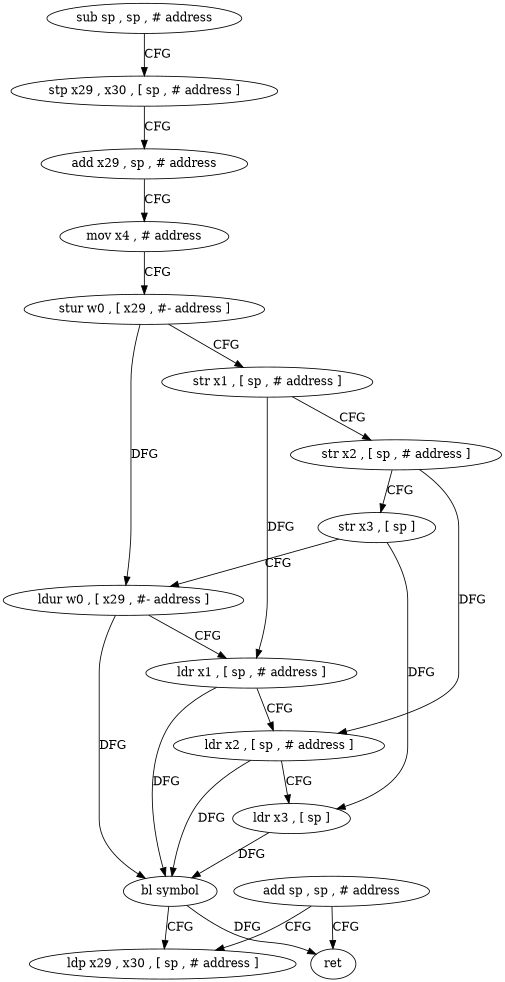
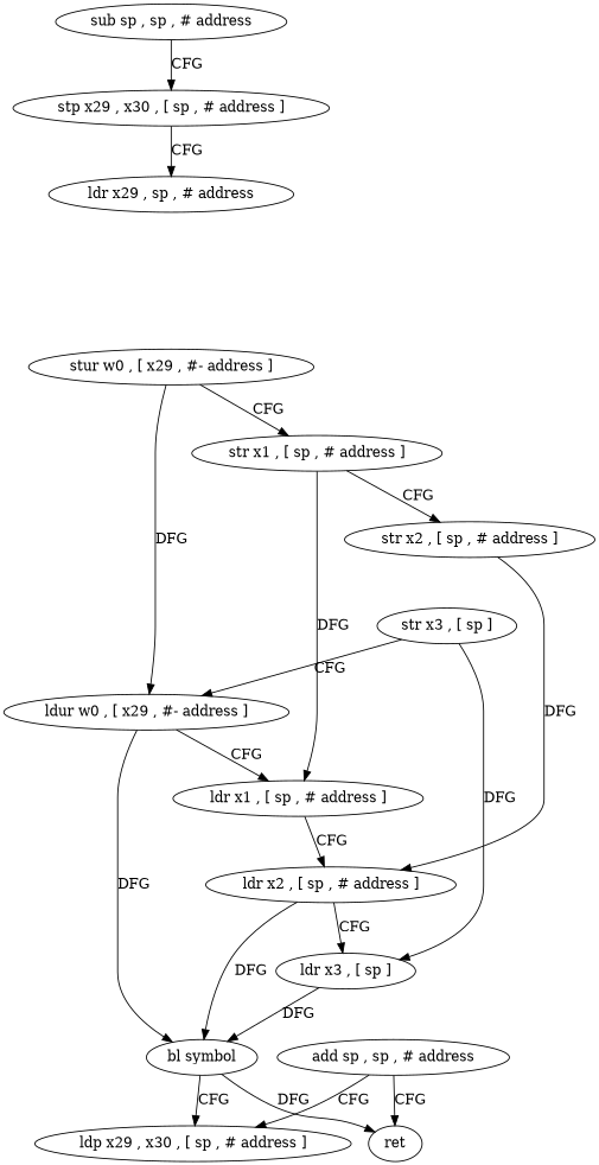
  digraph {
    n1 [label="sub sp , sp , # address"]
    n2 [label="stp x29 , x30 , [ sp , # address ]"]
-   n3 [label="add x29 , sp , # address"]
-   n4 [label="mov x4 , # address"]
+   n3 [label="ldr x29 , sp , # address"]
    n5 [label="stur w0 , [ x29 , #- address ]"]
    n6 [label="str x1 , [ sp , # address ]"]
    n7 [label="ldur w0 , [ x29 , #- address ]"]
    n8 [label="str x2 , [ sp , # address ]"]
    n9 [label="ldr x1 , [ sp , # address ]"]
    n10 [label="bl symbol"]
    n11 [label="str x3 , [ sp ]"]
    n12 [label="ldr x2 , [ sp , # address ]"]
    n13 [label="ldr x3 , [ sp ]"]
    n14 [label="ldp x29 , x30 , [ sp , # address ]"]
    n15 [label=ret]
    n16 [label="add sp , sp , # address"]
    n1 -> n2 [label=CFG]
    n2 -> n3 [label=CFG]
-   n3 -> n4 [label=CFG]
-   n4 -> n5 [label=CFG]
    n5 -> n6 [label=CFG]
    n5 -> n7 [label=DFG]
    n6 -> n8 [label=CFG]
    n6 -> n9 [label=DFG]
    n7 -> n9 [label=CFG]
    n7 -> n10 [label=DFG]
-   n8 -> n11 [label=CFG]
    n8 -> n12 [label=DFG]
-   n9 -> n10 [label=DFG]
    n9 -> n12 [label=CFG]
    n10 -> n14 [label=CFG]
    n10 -> n15 [label=DFG]
    n11 -> n7 [label=CFG]
    n11 -> n13 [label=DFG]
    n12 -> n10 [label=DFG]
    n12 -> n13 [label=CFG]
    n13 -> n10 [label=DFG]
    n16 -> n14 [label=CFG]
    n16 -> n15 [label=CFG]
  }
